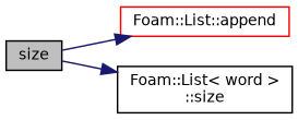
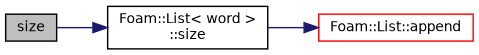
  digraph {
    rankdir=LR
    node [color=black fontname=Helvetica fontsize=10 shape=record]
    edge [color=midnightblue fontname=Helvetica fontsize=10 labelfontname=Helvetica labelfontsize=10 style=solid]
    n1 [fillcolor=grey75 fontcolor=black height=0.2 label=size style=filled width=0.4]
    n2 [color=red height=0.2 label="Foam::List::append" width=0.4]
    n3 [height=0.2 label="Foam::List\< word \>\l::size" width=0.4]
-   n1 -> n2
+   n3 -> n2
    n1 -> n3
  }
